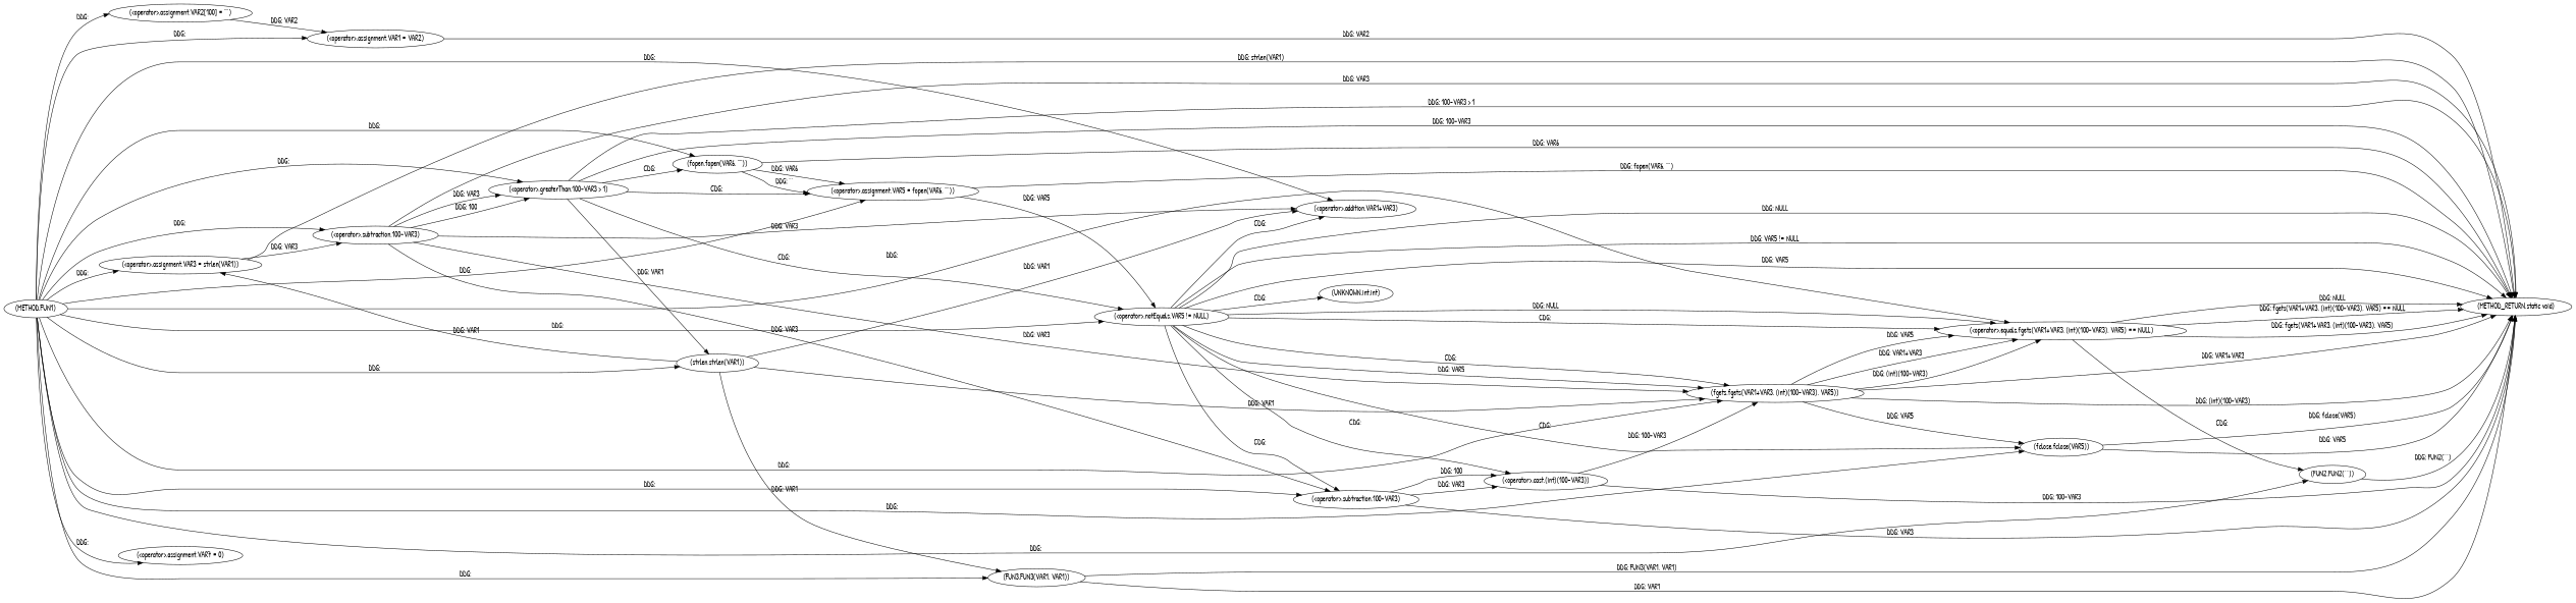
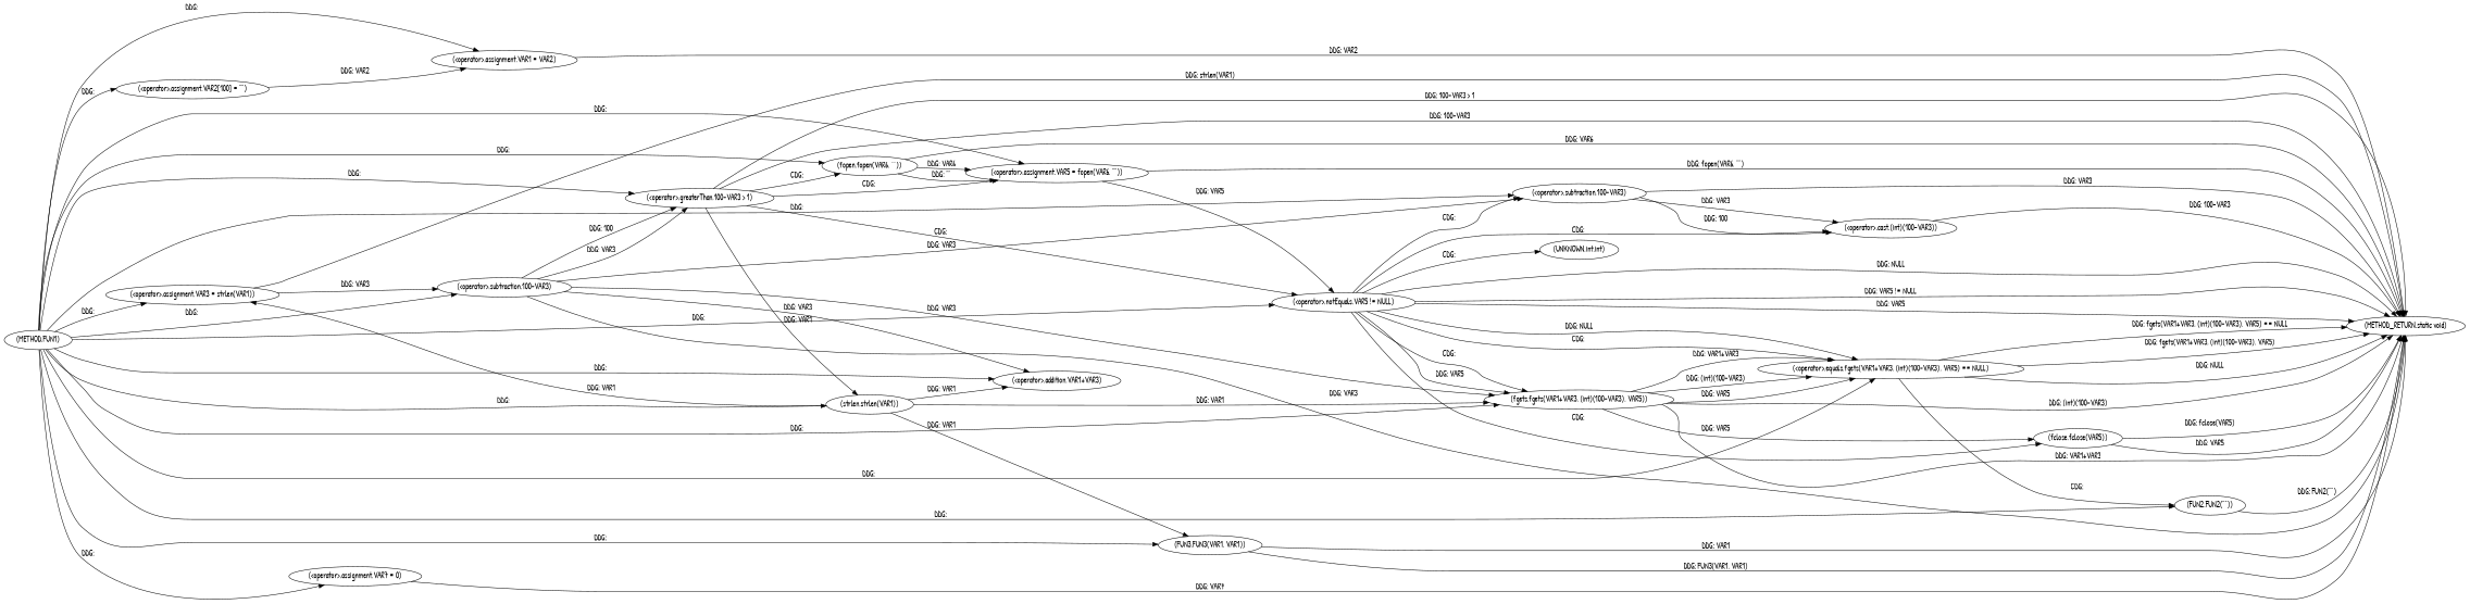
  digraph {
    fontname="Patrick Hand"
    rankdir=LR
    node [fontname="Patrick Hand"]
    edge [fontname="Patrick Hand"]
    n1 [label="(METHOD,FUN1)"]
    n2 [label="(<operator>.assignment,VAR2[100] = \"\")"]
    n3 [label="(<operator>.assignment,VAR1 = VAR2)"]
    n4 [label="(<operator>.assignment,VAR3 = strlen(VAR1))"]
    n5 [label="(strlen,strlen(VAR1))"]
    n6 [label="(<operator>.greaterThan,100-VAR3 > 1)"]
    n7 [label="(<operator>.subtraction,100-VAR3)"]
    n8 [label="(<operator>.assignment,VAR5 = fopen(VAR6, \"\"))"]
    n9 [label="(fopen,fopen(VAR6, \"\"))"]
    n10 [label="(<operator>.notEquals,VAR5 != NULL)"]
    n11 [label="(<operator>.equals,fgets(VAR1+VAR3, (int)(100-VAR3), VAR5) == NULL)"]
    n12 [label="(fgets,fgets(VAR1+VAR3, (int)(100-VAR3), VAR5))"]
    n13 [label="(<operator>.addition,VAR1+VAR3)"]
    n14 [label="(<operator>.subtraction,100-VAR3)"]
    n15 [label="(FUN2,FUN2(\"\"))"]
    n16 [label="(fclose,fclose(VAR5))"]
    n17 [label="(<operator>.assignment,VAR7 = 0)"]
    n18 [label="(FUN3,FUN3(VAR1, VAR1))"]
    n19 [label="(METHOD_RETURN,static void)"]
    n20 [label="(<operator>.cast,(int)(100-VAR3))"]
    n21 [label="(UNKNOWN,int,int)"]
    n1 -> n2 [label="DDG: "]
    n1 -> n3 [label="DDG: "]
    n1 -> n4 [label="DDG: "]
    n1 -> n5 [label="DDG: "]
    n1 -> n6 [label="DDG: "]
    n1 -> n7 [label="DDG: "]
    n1 -> n8 [label="DDG: "]
    n1 -> n9 [label="DDG: "]
    n1 -> n10 [label="DDG: "]
    n1 -> n11 [label="DDG: "]
    n1 -> n12 [label="DDG: "]
    n1 -> n13 [label="DDG: "]
    n1 -> n14 [label="DDG: "]
    n1 -> n15 [label="DDG: "]
-   n1 -> n16 [label="DDG: "]
    n1 -> n17 [label="DDG: "]
    n1 -> n18 [label="DDG: "]
    n2 -> n3 [label="DDG: VAR2"]
    n3 -> n19 [label="DDG: VAR2"]
    n4 -> n7 [label="DDG: VAR3"]
    n4 -> n19 [label="DDG: strlen(VAR1)"]
    n5 -> n4 [label="DDG: VAR1"]
    n5 -> n12 [label="DDG: VAR1"]
    n5 -> n13 [label="DDG: VAR1"]
    n5 -> n18 [label="DDG: VAR1"]
    n6 -> n5 [label="DDG: VAR1"]
    n6 -> n8 [label="CDG: "]
    n6 -> n9 [label="CDG: "]
    n6 -> n10 [label="CDG: "]
    n6 -> n19 [label="DDG: 100-VAR3 > 1"]
    n6 -> n19 [label="DDG: 100-VAR3"]
    n7 -> n6 [label="DDG: 100"]
    n7 -> n6 [label="DDG: VAR3"]
    n7 -> n12 [label="DDG: VAR3"]
    n7 -> n13 [label="DDG: VAR3"]
    n7 -> n14 [label="DDG: VAR3"]
    n7 -> n19 [label="DDG: VAR3"]
    n8 -> n10 [label="DDG: VAR5"]
    n8 -> n19 [label="DDG: fopen(VAR6, \"\")"]
    n9 -> n8 [label="DDG: VAR6"]
    n9 -> n8 [label="DDG: \"\""]
    n9 -> n19 [label="DDG: VAR6"]
    n10 -> n11 [label="DDG: NULL"]
    n10 -> n11 [label="CDG: "]
    n10 -> n12 [label="DDG: VAR5"]
    n10 -> n12 [label="CDG: "]
-   n10 -> n13 [label="CDG: "]
    n10 -> n14 [label="CDG: "]
    n10 -> n16 [label="CDG: "]
    n10 -> n19 [label="DDG: NULL"]
    n10 -> n19 [label="DDG: VAR5 != NULL"]
    n10 -> n19 [label="DDG: VAR5"]
    n10 -> n20 [label="CDG: "]
    n10 -> n21 [label="CDG: "]
    n11 -> n15 [label="CDG: "]
    n11 -> n19 [label="DDG: fgets(VAR1+VAR3, (int)(100-VAR3), VAR5) == NULL"]
    n11 -> n19 [label="DDG: fgets(VAR1+VAR3, (int)(100-VAR3), VAR5)"]
    n11 -> n19 [label="DDG: NULL"]
    n12 -> n11 [label="DDG: VAR1+VAR3"]
    n12 -> n11 [label="DDG: (int)(100-VAR3)"]
    n12 -> n11 [label="DDG: VAR5"]
    n12 -> n16 [label="DDG: VAR5"]
    n12 -> n19 [label="DDG: (int)(100-VAR3)"]
    n12 -> n19 [label="DDG: VAR1+VAR3"]
    n14 -> n19 [label="DDG: VAR3"]
    n14 -> n20 [label="DDG: 100"]
    n14 -> n20 [label="DDG: VAR3"]
    n15 -> n19 [label="DDG: FUN2(\"\")"]
    n16 -> n19 [label="DDG: fclose(VAR5)"]
    n16 -> n19 [label="DDG: VAR5"]
+   n17 -> n19 [label="DDG: VAR7"]
    n18 -> n19 [label="DDG: VAR1"]
    n18 -> n19 [label="DDG: FUN3(VAR1, VAR1)"]
-   n20 -> n12 [label="DDG: 100-VAR3"]
    n20 -> n19 [label="DDG: 100-VAR3"]
  }
